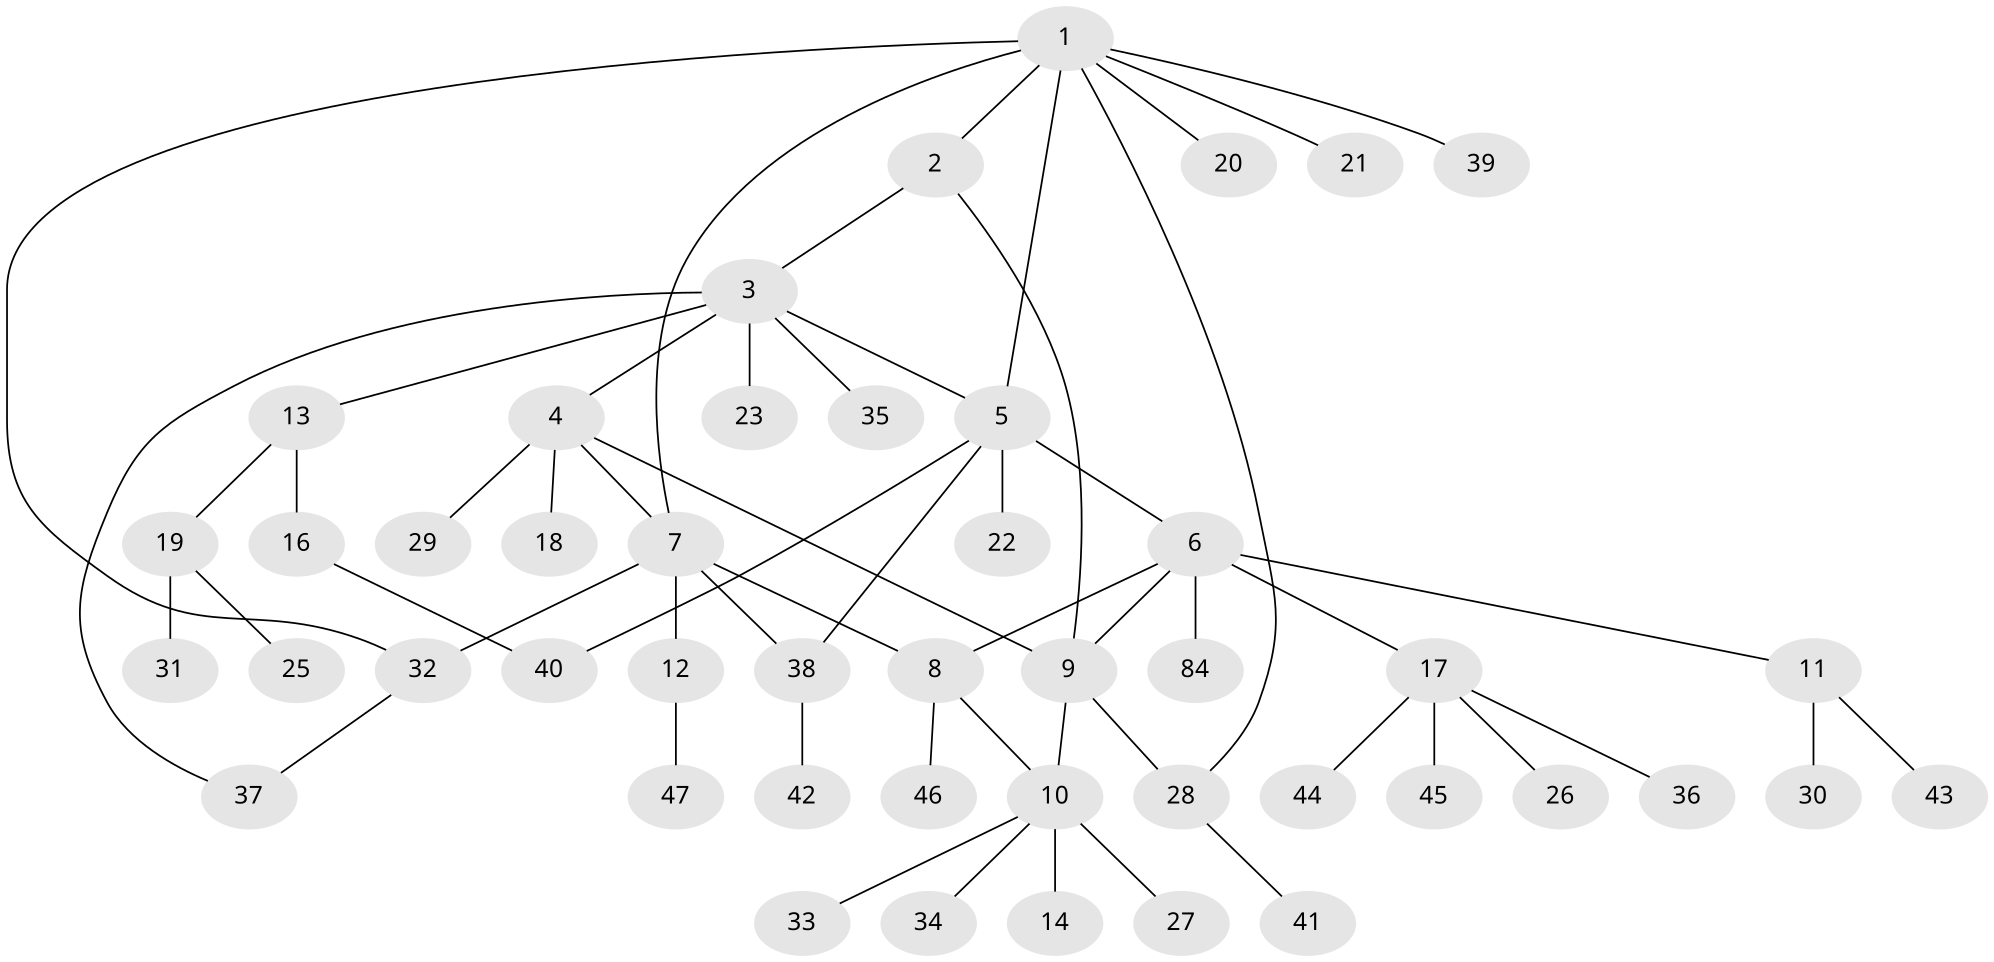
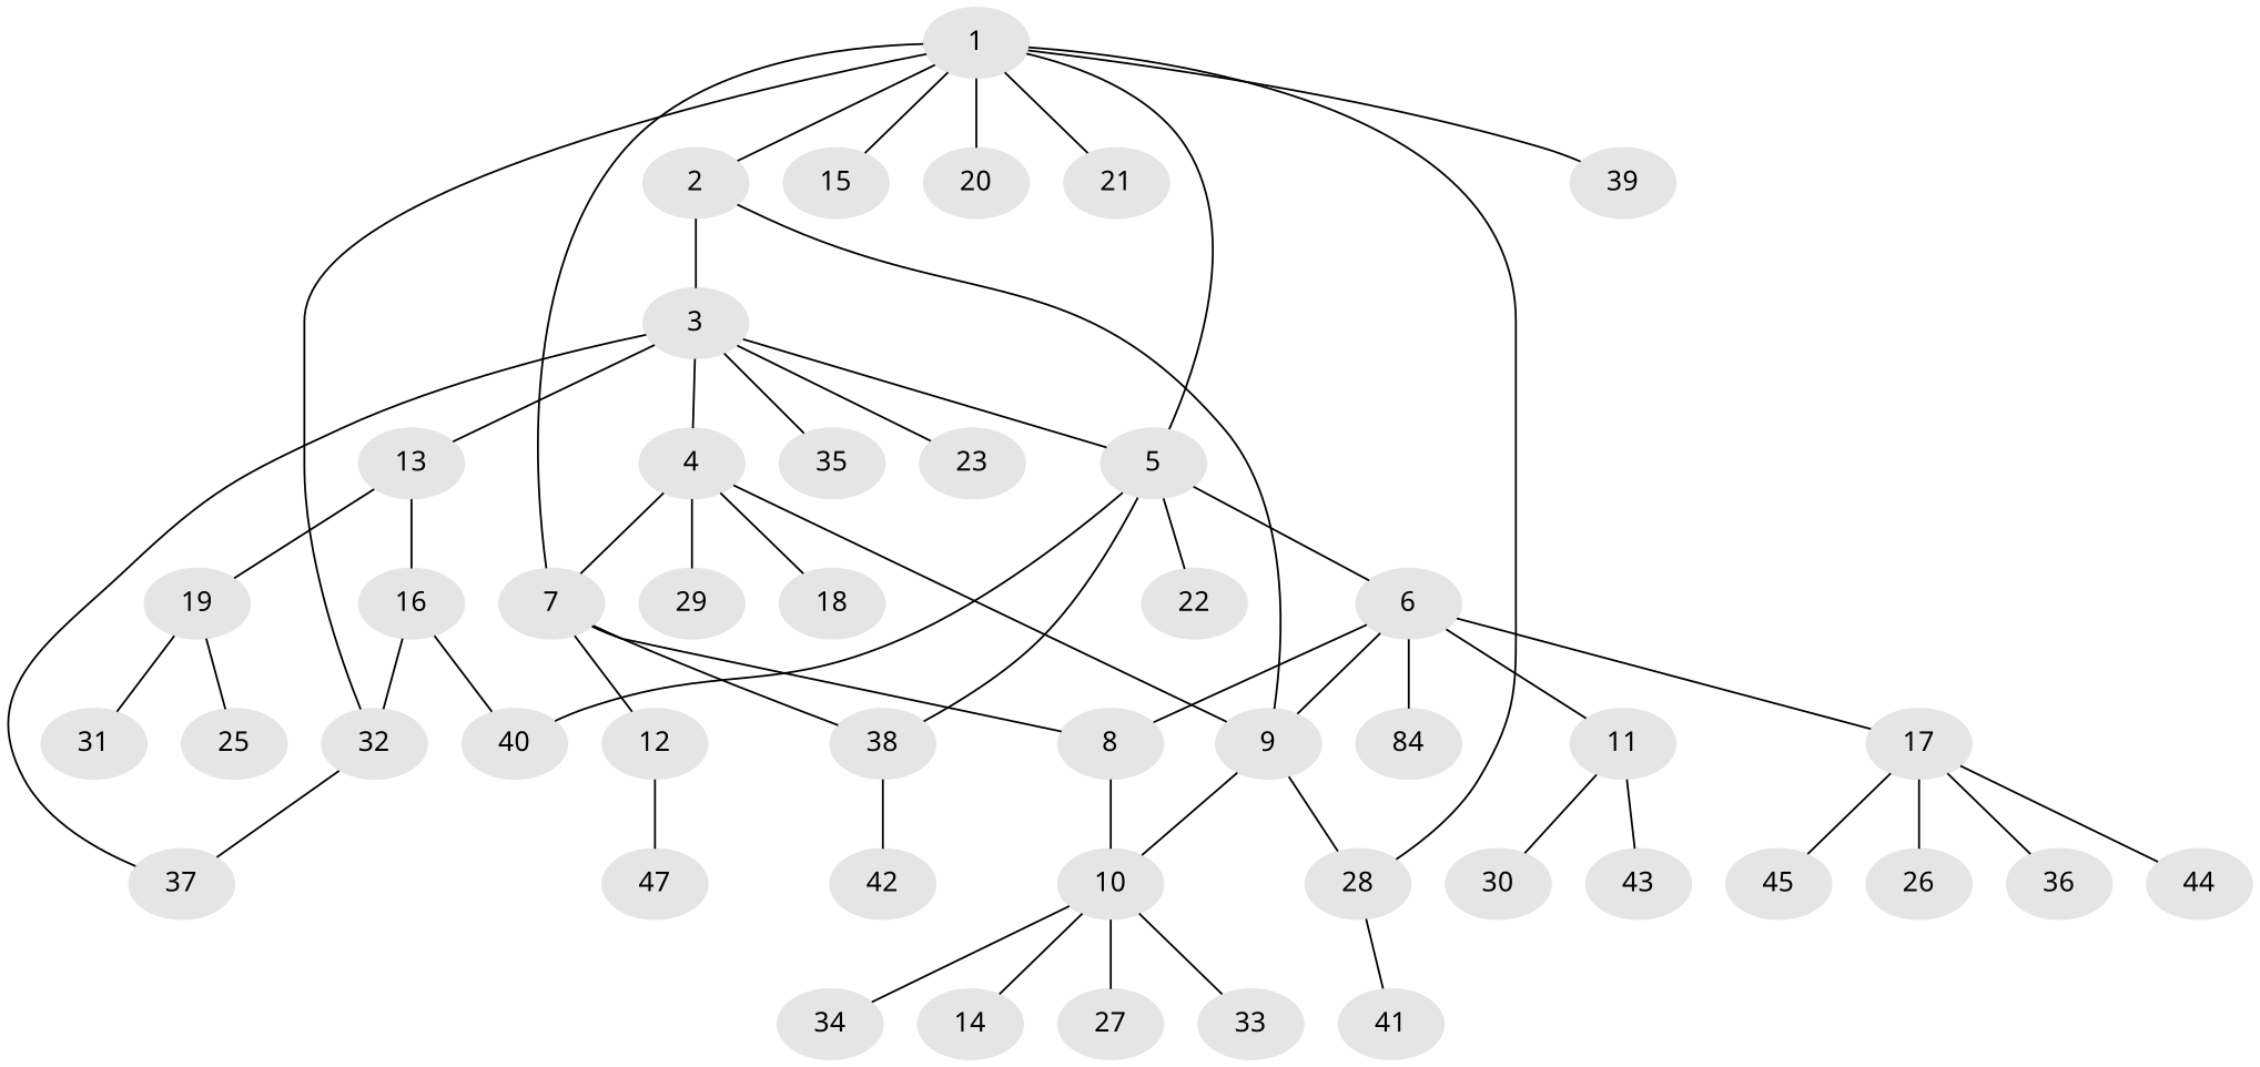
  graph {
    fontname="Noto Sans"
    node [color=gray90 fontname="Noto Sans" style=filled]
    edge [fontname="Noto Sans"]
    1
    2
    5
    7
+   15
    20
    21
    28
    32
    39
    3
    9
    6
    22
    38
    40
    8
    12
    41
    37
    4
    13
    23
    35
    10
    18
    29
    16
    19
    11
    17
    n32 [label=84]
    42
-   46
    30
    43
    26
    36
    44
    45
    47
    14
    27
    33
    34
    25
    31
    1 -- 2
    1 -- 5
    1 -- 7
+   1 -- 15
    1 -- 20
    1 -- 21
    1 -- 28
    1 -- 32
    1 -- 39
    2 -- 3
    2 -- 9
    5 -- 6
    5 -- 22
    5 -- 38
    5 -- 40
-   7 -- 32
+   16 -- 32
    7 -- 38
    7 -- 8
    7 -- 12
    28 -- 41
    32 -- 37
    3 -- 5
    3 -- 37
    3 -- 4
    3 -- 13
    3 -- 23
    3 -- 35
    9 -- 28
    9 -- 10
    6 -- 9
    6 -- 8
    6 -- 11
    6 -- 17
    6 -- n32
    38 -- 42
    8 -- 10
-   8 -- 46
    12 -- 47
    4 -- 7
    4 -- 9
    4 -- 18
    4 -- 29
    13 -- 16
    13 -- 19
    10 -- 14
    10 -- 27
    10 -- 33
    10 -- 34
    16 -- 40
    19 -- 25
    19 -- 31
    11 -- 30
    11 -- 43
    17 -- 26
    17 -- 36
    17 -- 44
    17 -- 45
  }
